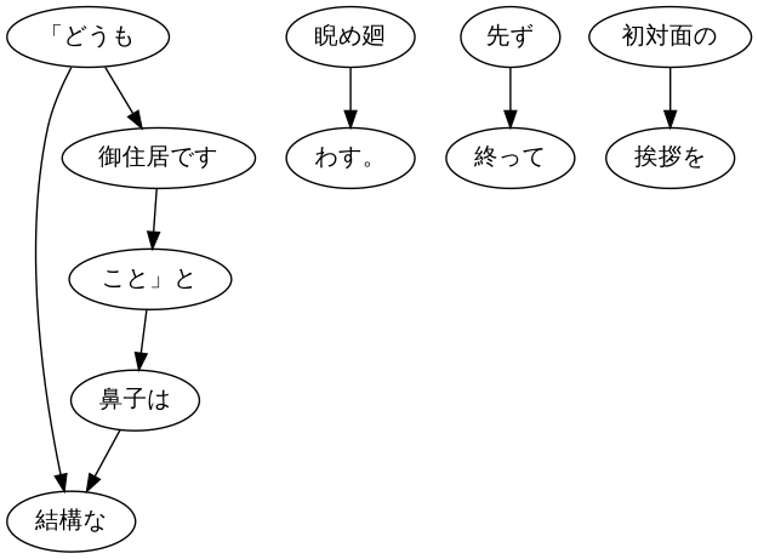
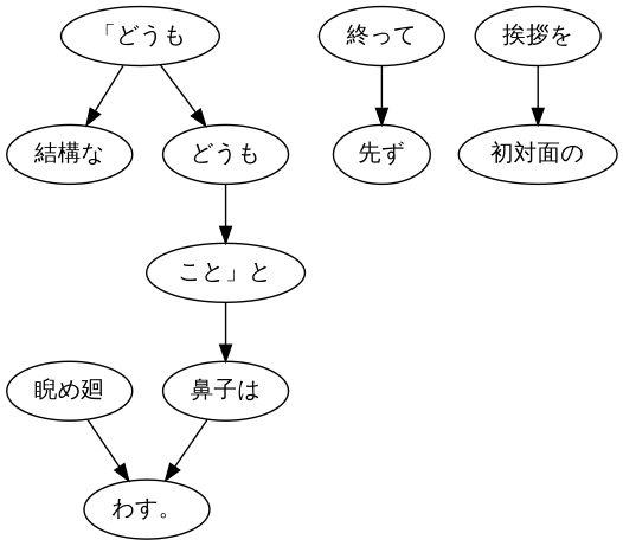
  digraph {
    fontname="Comic Neue"
    node [fontname="Comic Neue"]
    edge [fontname="Comic Neue"]
    n1 [label="鼻子は"]
    n2 [label="わす。"]
    n3 [label="先ず"]
    n4 [label="終って"]
    n5 [label="初対面の"]
    n6 [label="挨拶を"]
    n7 [label="「どうも"]
    n8 [label="結構な"]
-   n9 [label="御住居です"]
+   n9 [label="どうも"]
    n10 [label="こと」と"]
    n11 [label="睨め廻"]
-   n1 -> n8
-   n3 -> n4
-   n5 -> n6
+   n1 -> n2
+   n4 -> n3
+   n6 -> n5
    n7 -> n8
    n7 -> n9
    n9 -> n10
    n10 -> n1
    n11 -> n2
  }
